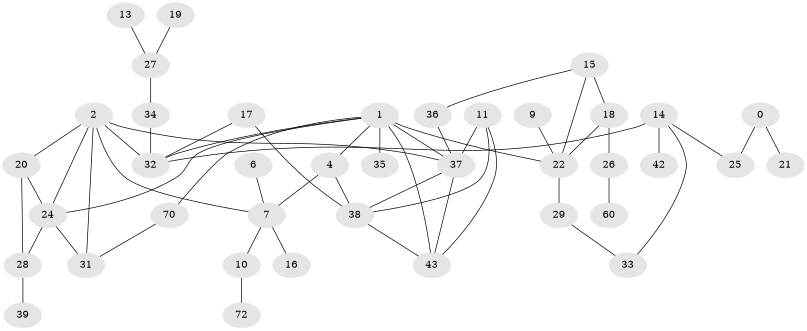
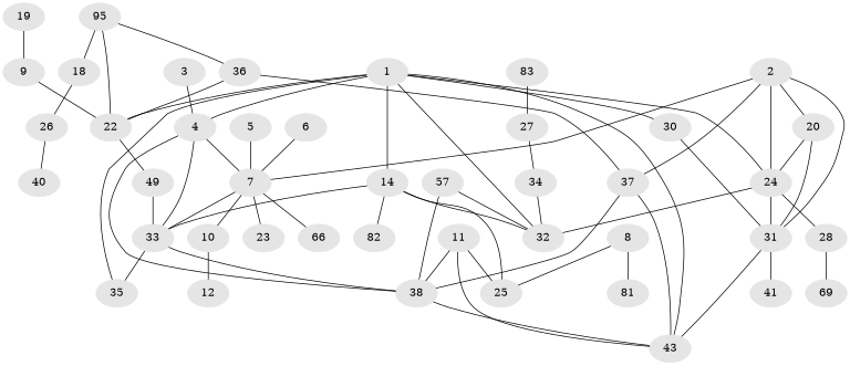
  graph {
    node [color=gray90 style=filled]
    edge [weight=1.0]
    1
    4
    22
    24
-   30 [label=70]
+   30
    32
    35
    37
    43
    7
    33
    38
    18
    26
-   29
+   29 [label=49]
    31
    28
    2
    20
    10
-   16
+   16 [label=66]
+   23
    14
    25
-   42
+   42 [label=82]
+   41
+   3
+   5
    6
-   12 [label=72]
-   8 [label=0]
-   21
+   12
+   8
+   21 [label=81]
    9
    11
-   13
+   13 [label=83]
    27
    34
-   15
+   15 [label=95]
    36
-   17
-   40 [label=60]
+   17 [label=57]
+   40
    19
-   39
+   39 [label=69]
    1 -- 4
    1 -- 22 [weight=2.0]
    1 -- 24
    1 -- 30
    1 -- 32
    1 -- 35
-   1 -- 37
+   1 -- 14
    1 -- 43
    4 -- 7 [weight=2.0]
+   4 -- 33 [weight=2.0]
    4 -- 38 [weight=2.0]
    22 -- 29
    24 -- 31
    24 -- 28
    30 -- 31
    37 -- 43
    37 -- 38
+   7 -- 33
    7 -- 10
    7 -- 16
+   7 -- 23
+   33 -- 35
+   33 -- 38
    38 -- 43
-   18 -- 22
+   36 -- 22
    18 -- 26
    26 -- 40
    29 -- 33
+   31 -- 43
+   31 -- 41
    28 -- 39
    2 -- 24
-   2 -- 32
+   24 -- 32
    2 -- 37
    2 -- 7
    2 -- 31
    2 -- 20
    20 -- 24
-   20 -- 28
+   20 -- 31
    10 -- 12
    14 -- 32 [weight=2.0]
    14 -- 33
    14 -- 25
    14 -- 42
+   3 -- 4
+   5 -- 7
    6 -- 7
    8 -- 25
    8 -- 21
    9 -- 22
-   11 -- 37
+   11 -- 25
    11 -- 43
    11 -- 38
    13 -- 27
    27 -- 34
    34 -- 32
    15 -- 22
    15 -- 18 [weight=2.0]
    15 -- 36
    36 -- 37
    17 -- 32
    17 -- 38
-   19 -- 27
+   19 -- 9
  }
